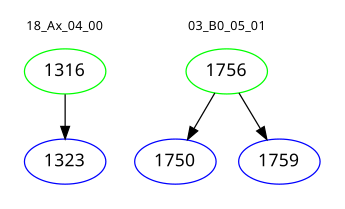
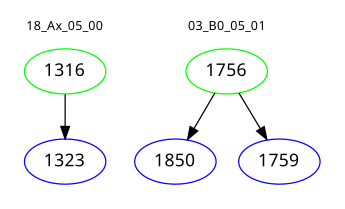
  digraph {
    fontname="Noto Sans"
    node [color=blue fontname="Noto Sans"]
    edge [color=black fontname="Noto Sans"]
    n1 [color=green label=1316]
    n2 [label=1323]
    n3 [color=green label=1756]
-   n4 [label=1750]
+   n4 [label=1850]
    n5 [label=1759]
    subgraph cluster_1 {
      color=white
      fontsize=10
-     label="18_Ax_04_00"
+     label="18_Ax_05_00"
      n1
      n2
    }
    subgraph cluster_2 {
      color=white
      fontsize=10
      label="03_B0_05_01"
      n3
      n4
      n5
    }
    n1 -> n2
    n3 -> n4
    n3 -> n5
  }
